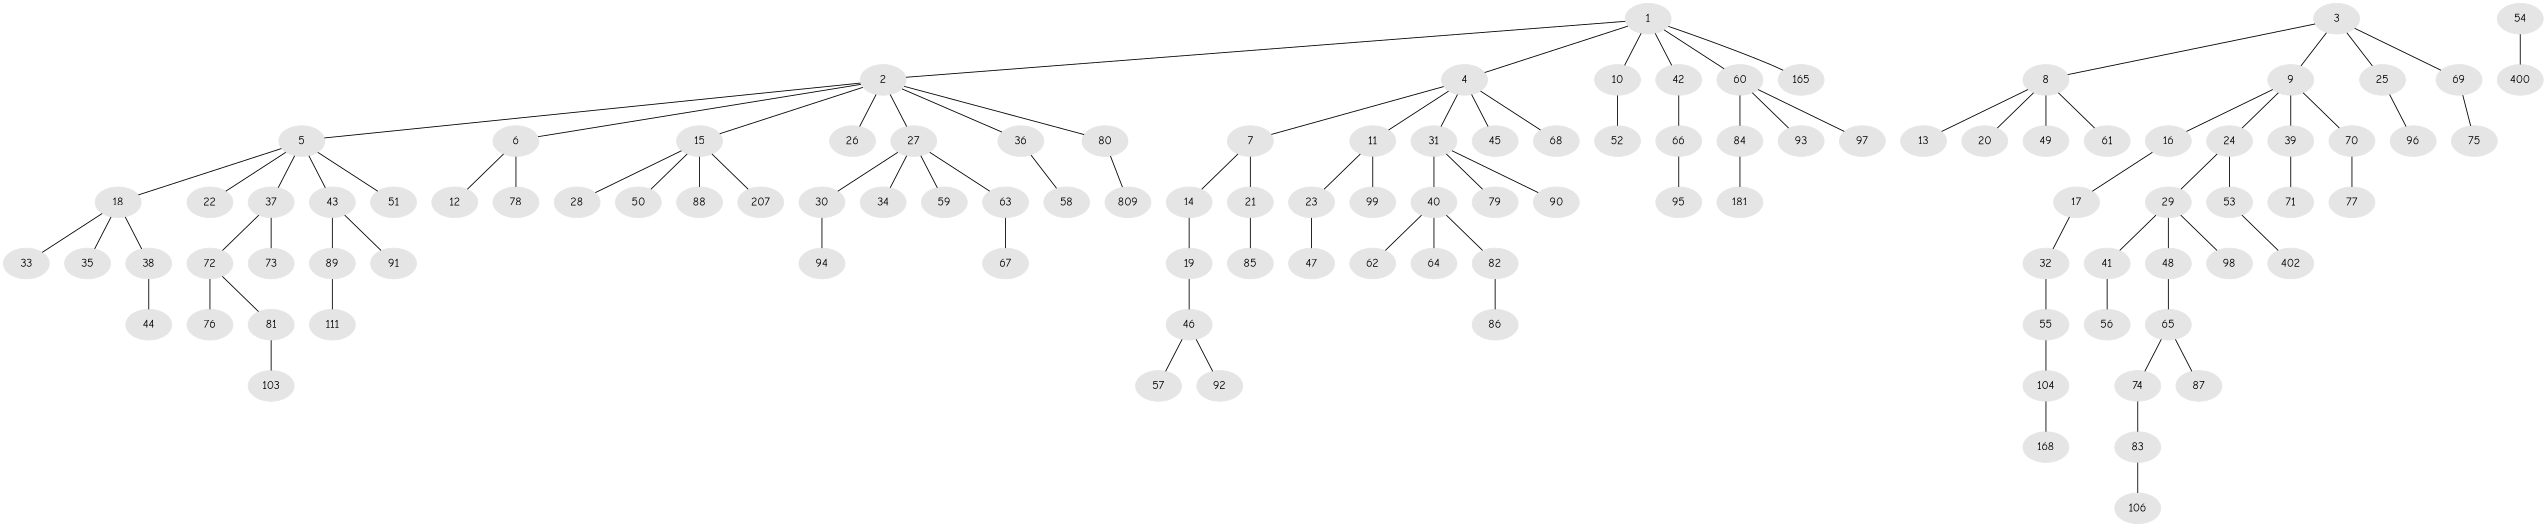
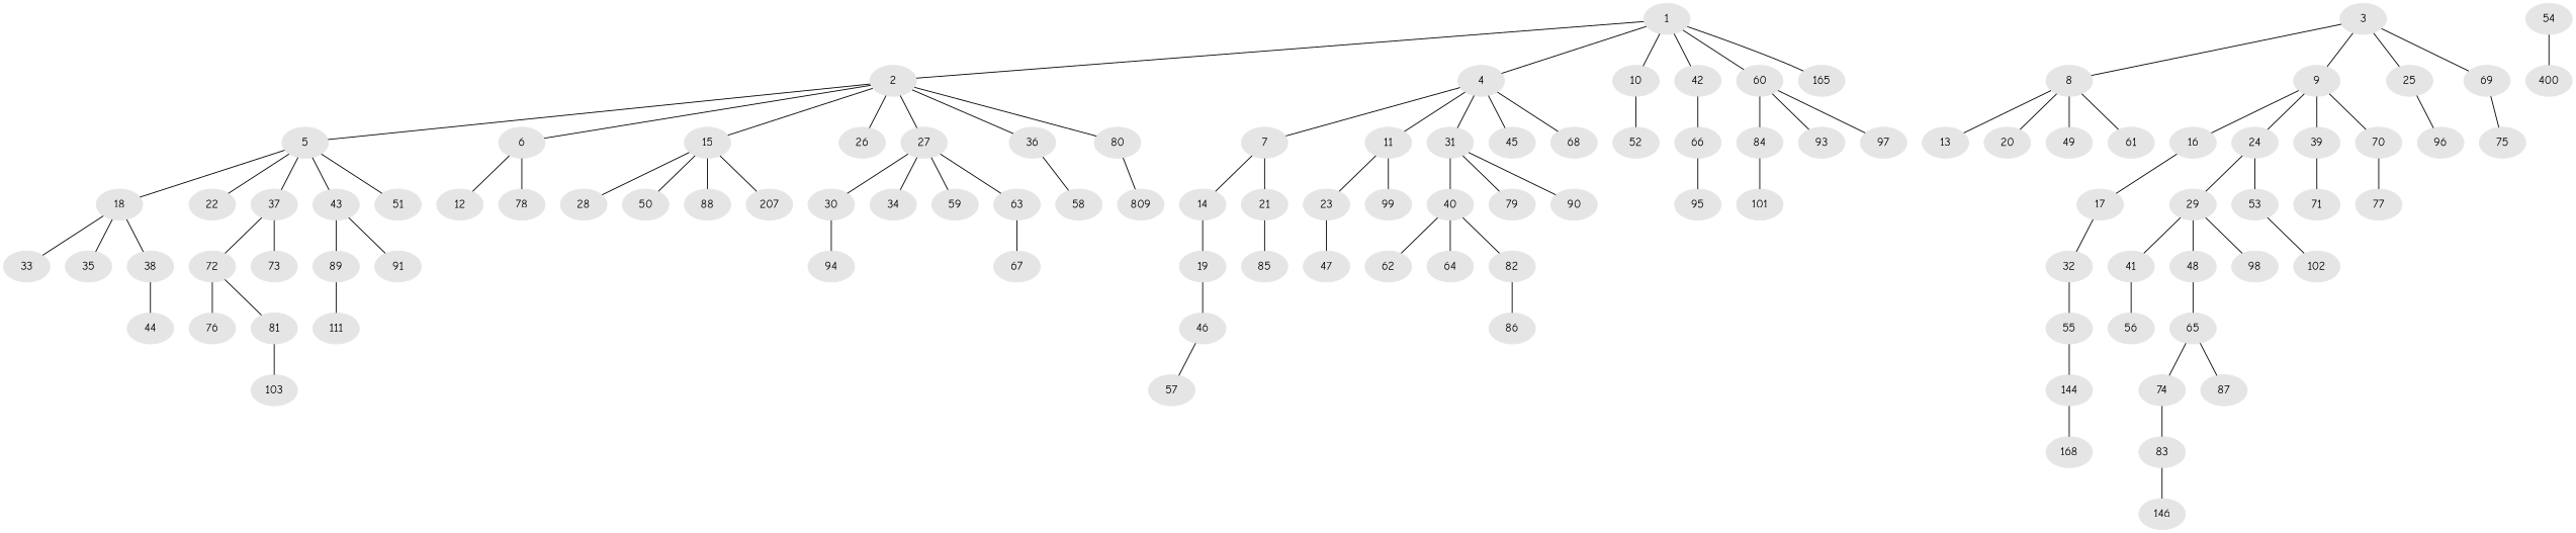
  graph {
    fontname="Comic Neue"
    node [color=gray90 fontname="Comic Neue" style=filled]
    edge [fontname="Comic Neue"]
    1
    2
    4
    10
    42
    60
    n7 [label=165]
    5
    6
    15
    26
    27
    36
    80
    3
    8
    9
    25
    69
    7
    11
    31
    45
    68
    52
    66
    84
    93
    97
    18
    22
    37
    43
    51
    12
    78
    28
    50
    88
    n40 [label=207]
    30
    34
    59
    63
    58
    n46 [label=809]
    13
    20
    49
    61
    16
    24
    39
    70
    96
    75
    14
    21
    23
    99
    40
    79
    90
    33
    35
    38
    72
    73
    89
    91
    19
    85
    17
    29
    53
    71
    77
    47
    46
    32
    55
    44
    57
-   92
    41
    48
    98
-   102 [label=402]
+   102
    94
    67
    56
    65
    62
    64
    82
-   104
+   104 [label=144]
    76
    81
    n99 [label=400]
    54
    86
    95
    n103 [label=111]
    74
    87
    n106 [label=168]
-   101 [label=181]
+   101
    83
    103
-   106
+   106 [label=146]
    1 -- 2
    1 -- 4
    1 -- 10
    1 -- 42
    1 -- 60
    1 -- n7
    2 -- 5
    2 -- 6
    2 -- 15
    2 -- 26
    2 -- 27
    2 -- 36
    2 -- 80
    4 -- 7
    4 -- 11
    4 -- 31
    4 -- 45
    4 -- 68
    10 -- 52
    42 -- 66
    60 -- 84
    60 -- 93
    60 -- 97
    5 -- 18
    5 -- 22
    5 -- 37
    5 -- 43
    5 -- 51
    6 -- 12
    6 -- 78
    15 -- 28
    15 -- 50
    15 -- 88
    15 -- n40
    27 -- 30
    27 -- 34
    27 -- 59
    27 -- 63
    36 -- 58
    80 -- n46
    3 -- 8
    3 -- 9
    3 -- 25
    3 -- 69
    8 -- 13
    8 -- 20
    8 -- 49
    8 -- 61
    9 -- 16
    9 -- 24
    9 -- 39
    9 -- 70
    25 -- 96
    69 -- 75
    7 -- 14
    7 -- 21
    11 -- 23
    11 -- 99
    31 -- 40
    31 -- 79
    31 -- 90
    66 -- 95
    84 -- 101
    18 -- 33
    18 -- 35
    18 -- 38
    37 -- 72
    37 -- 73
    43 -- 89
    43 -- 91
    30 -- 94
    63 -- 67
    16 -- 17
    24 -- 29
    24 -- 53
    39 -- 71
    70 -- 77
    14 -- 19
    21 -- 85
    23 -- 47
    40 -- 62
    40 -- 64
    40 -- 82
    38 -- 44
    72 -- 76
    72 -- 81
    89 -- n103
    19 -- 46
    17 -- 32
    29 -- 41
    29 -- 48
    29 -- 98
    53 -- 102
    46 -- 57
-   46 -- 92
    32 -- 55
    55 -- 104
    41 -- 56
    48 -- 65
    65 -- 74
    65 -- 87
    82 -- 86
    104 -- n106
    81 -- 103
    54 -- n99
    74 -- 83
    83 -- 106
  }
